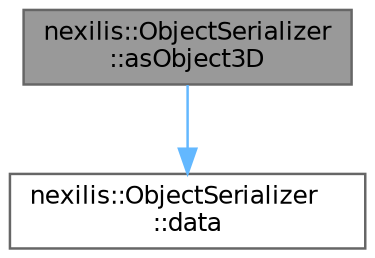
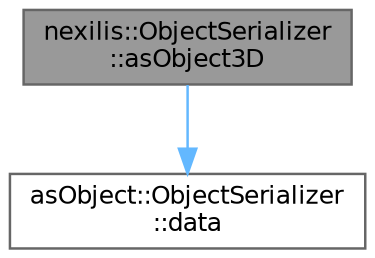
  digraph {
    rankdir=TB
    node [fontname=Helvetica fontsize=10 shape=box style=filled]
    n1 [color=gray40 fillcolor=grey60 fontcolor=black height=0.2 label="nexilis::ObjectSerializer\l::asObject3D" width=0.4]
-   n2 [color=grey40 fillcolor=white height=0.2 label="nexilis::ObjectSerializer\l::data" width=0.4]
+   n2 [color=grey40 fillcolor=white height=0.2 label="asObject::ObjectSerializer\l::data" width=0.4]
    n1 -> n2 [color=steelblue1 fontname=Helvetica fontsize=10 labelfontname=Helvetica labelfontsize=10 style=solid]
  }
